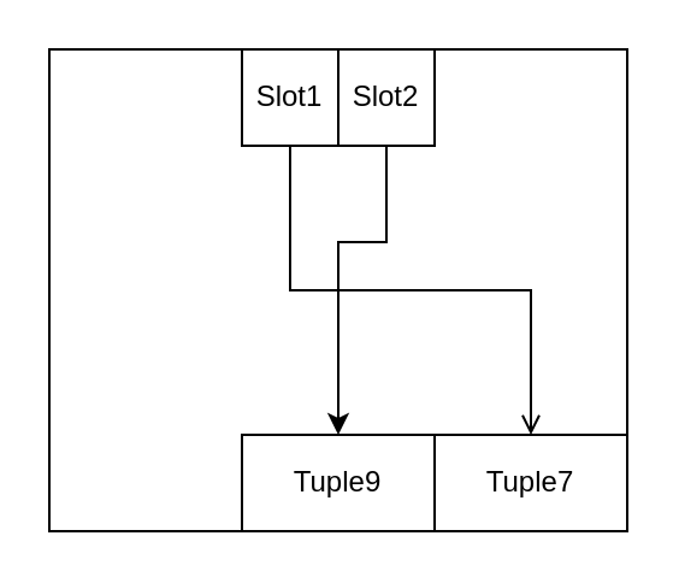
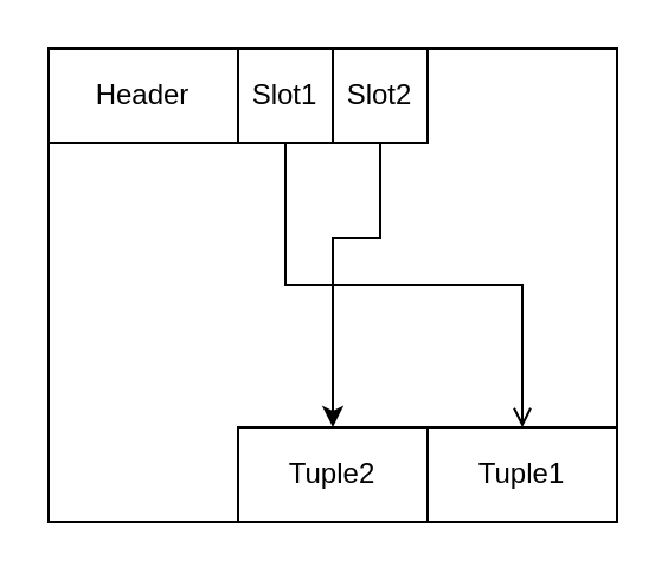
  <mxCell id="0" />
  <mxCell id="1" parent="0" />
  <mxCell id="2" value="" style="whiteSpace=wrap;html=1;" parent="1" vertex="1"><mxGeometry x="20" y="20" width="240" height="200" as="geometry" /></mxCell>
- <mxCell id="3" value="Tuple7" style="whiteSpace=wrap;html=1;" parent="1" vertex="1"><mxGeometry x="180" y="180" width="80" height="40" as="geometry" /></mxCell>
- <mxCell id="5" value="Tuple9" style="whiteSpace=wrap;html=1;" parent="1" vertex="1"><mxGeometry x="100" y="180" width="80" height="40" as="geometry" /></mxCell>
+ <mxCell id="3" value="Tuple1" style="whiteSpace=wrap;html=1;" parent="1" vertex="1"><mxGeometry x="180" y="180" width="80" height="40" as="geometry" /></mxCell>
+ <mxCell id="4" value="Header" style="whiteSpace=wrap;html=1;" parent="1" vertex="1"><mxGeometry x="20" y="20" width="80" height="40" as="geometry" /></mxCell>
+ <mxCell id="5" value="Tuple2" style="whiteSpace=wrap;html=1;" parent="1" vertex="1"><mxGeometry x="100" y="180" width="80" height="40" as="geometry" /></mxCell>
  <mxCell id="6" style="edgeStyle=orthogonalEdgeStyle;rounded=0;orthogonalLoop=1;jettySize=auto;html=1;exitX=0.5;exitY=1;exitDx=0;exitDy=0;endArrow=open;" parent="1" source="7" target="3" edge="1"><mxGeometry relative="1" as="geometry"><Array as="points"><mxPoint x="120" y="120" /><mxPoint x="220" y="120" /></Array></mxGeometry></mxCell>
  <mxCell id="7" value="Slot1" style="whiteSpace=wrap;html=1;" parent="1" vertex="1"><mxGeometry x="100" y="20" width="40" height="40" as="geometry" /></mxCell>
  <mxCell id="8" style="edgeStyle=orthogonalEdgeStyle;rounded=0;orthogonalLoop=1;jettySize=auto;html=1;exitX=0.5;exitY=1;exitDx=0;exitDy=0;" parent="1" source="9" target="5" edge="1"><mxGeometry relative="1" as="geometry"><Array as="points"><mxPoint x="160" y="100" /><mxPoint x="140" y="100" /></Array></mxGeometry></mxCell>
  <mxCell id="9" value="Slot2" style="whiteSpace=wrap;html=1;" parent="1" vertex="1"><mxGeometry x="140" y="20" width="40" height="40" as="geometry" /></mxCell>
  <mxCell id="10" style="edgeStyle=orthogonalEdgeStyle;rounded=0;orthogonalLoop=1;jettySize=auto;html=1;exitX=0;exitY=0.5;exitDx=0;exitDy=0;entryX=1;entryY=0.5;entryDx=0;entryDy=0;" edge="1" parent="1" target="9"><mxGeometry relative="1" as="geometry"><mxPoint x="180" y="40" as="sourcePoint" /></mxGeometry></mxCell>
